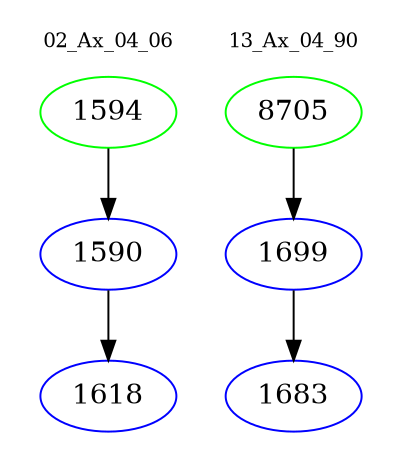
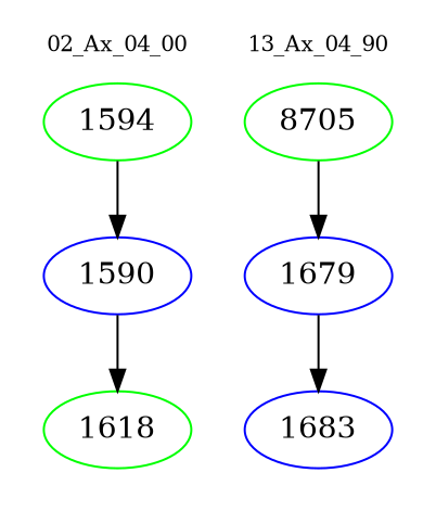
  digraph {
    node [color=blue]
    edge [color=black]
    n1 [color=green label=1594]
    n2 [label=1590]
-   n3 [label=1618]
+   n3 [color=green label=1618]
    n4 [color=green label=8705]
-   n5 [label=1699]
+   n5 [label=1679]
    n6 [label=1683]
    subgraph cluster_1 {
      color=white
      fontsize=10
-     label="02_Ax_04_06"
+     label="02_Ax_04_00"
      n1
      n2
      n3
    }
    subgraph cluster_2 {
      color=white
      fontsize=10
      label="13_Ax_04_90"
      n4
      n5
      n6
    }
    n1 -> n2
    n2 -> n3
    n4 -> n5
    n5 -> n6
  }
